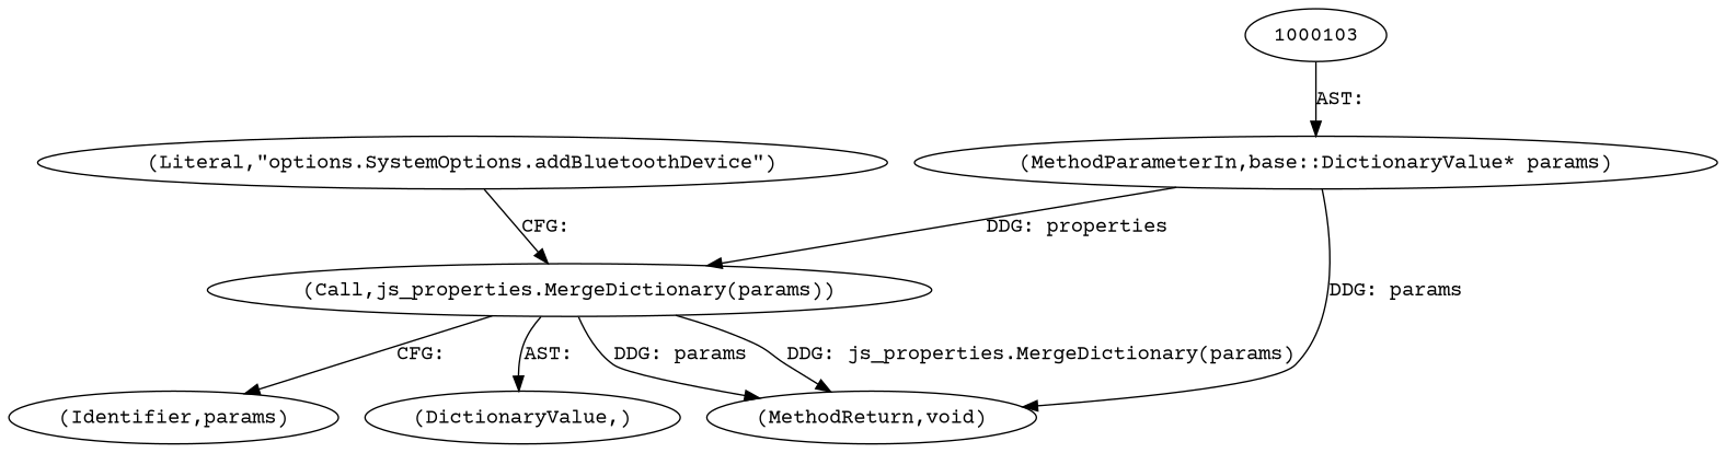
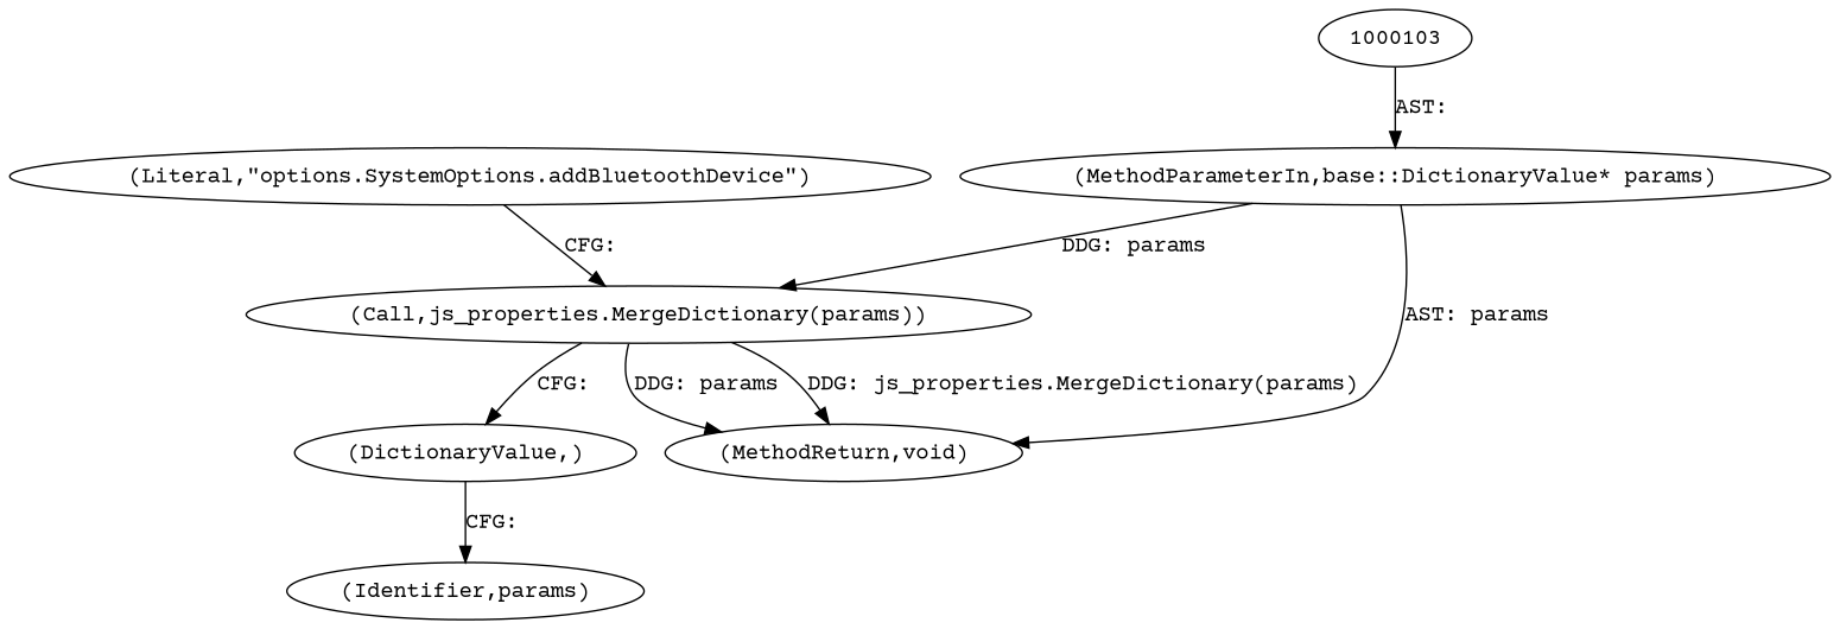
  digraph {
    fontname="Courier Prime"
    node [fontname="Courier Prime"]
    edge [fontname="Courier Prime"]
    n1 [label="(MethodParameterIn,base::DictionaryValue* params)"]
    n2 [label="(Call,js_properties.MergeDictionary(params))"]
    n3 [label="(MethodReturn,void)"]
    n4 [label="(Identifier,params)"]
    n5 [label="(DictionaryValue,)"]
    1000103
    n7 [label="(Literal,\"options.SystemOptions.addBluetoothDevice\")"]
-   n1 -> n2 [label="DDG: properties"]
-   n1 -> n3 [label="DDG: params"]
+   n1 -> n2 [label="DDG: params"]
+   n1 -> n3 [label="AST: params"]
    n2 -> n3 [label="DDG: js_properties.MergeDictionary(params)"]
    n2 -> n3 [label="DDG: params"]
-   n2 -> n4 [label="CFG: "]
-   n2 -> n5 [label="AST: "]
+   n5 -> n4 [label="CFG: "]
+   n2 -> n5 [label="CFG: "]
    1000103 -> n1 [label="AST: "]
    n7 -> n2 [label="CFG: "]
  }
